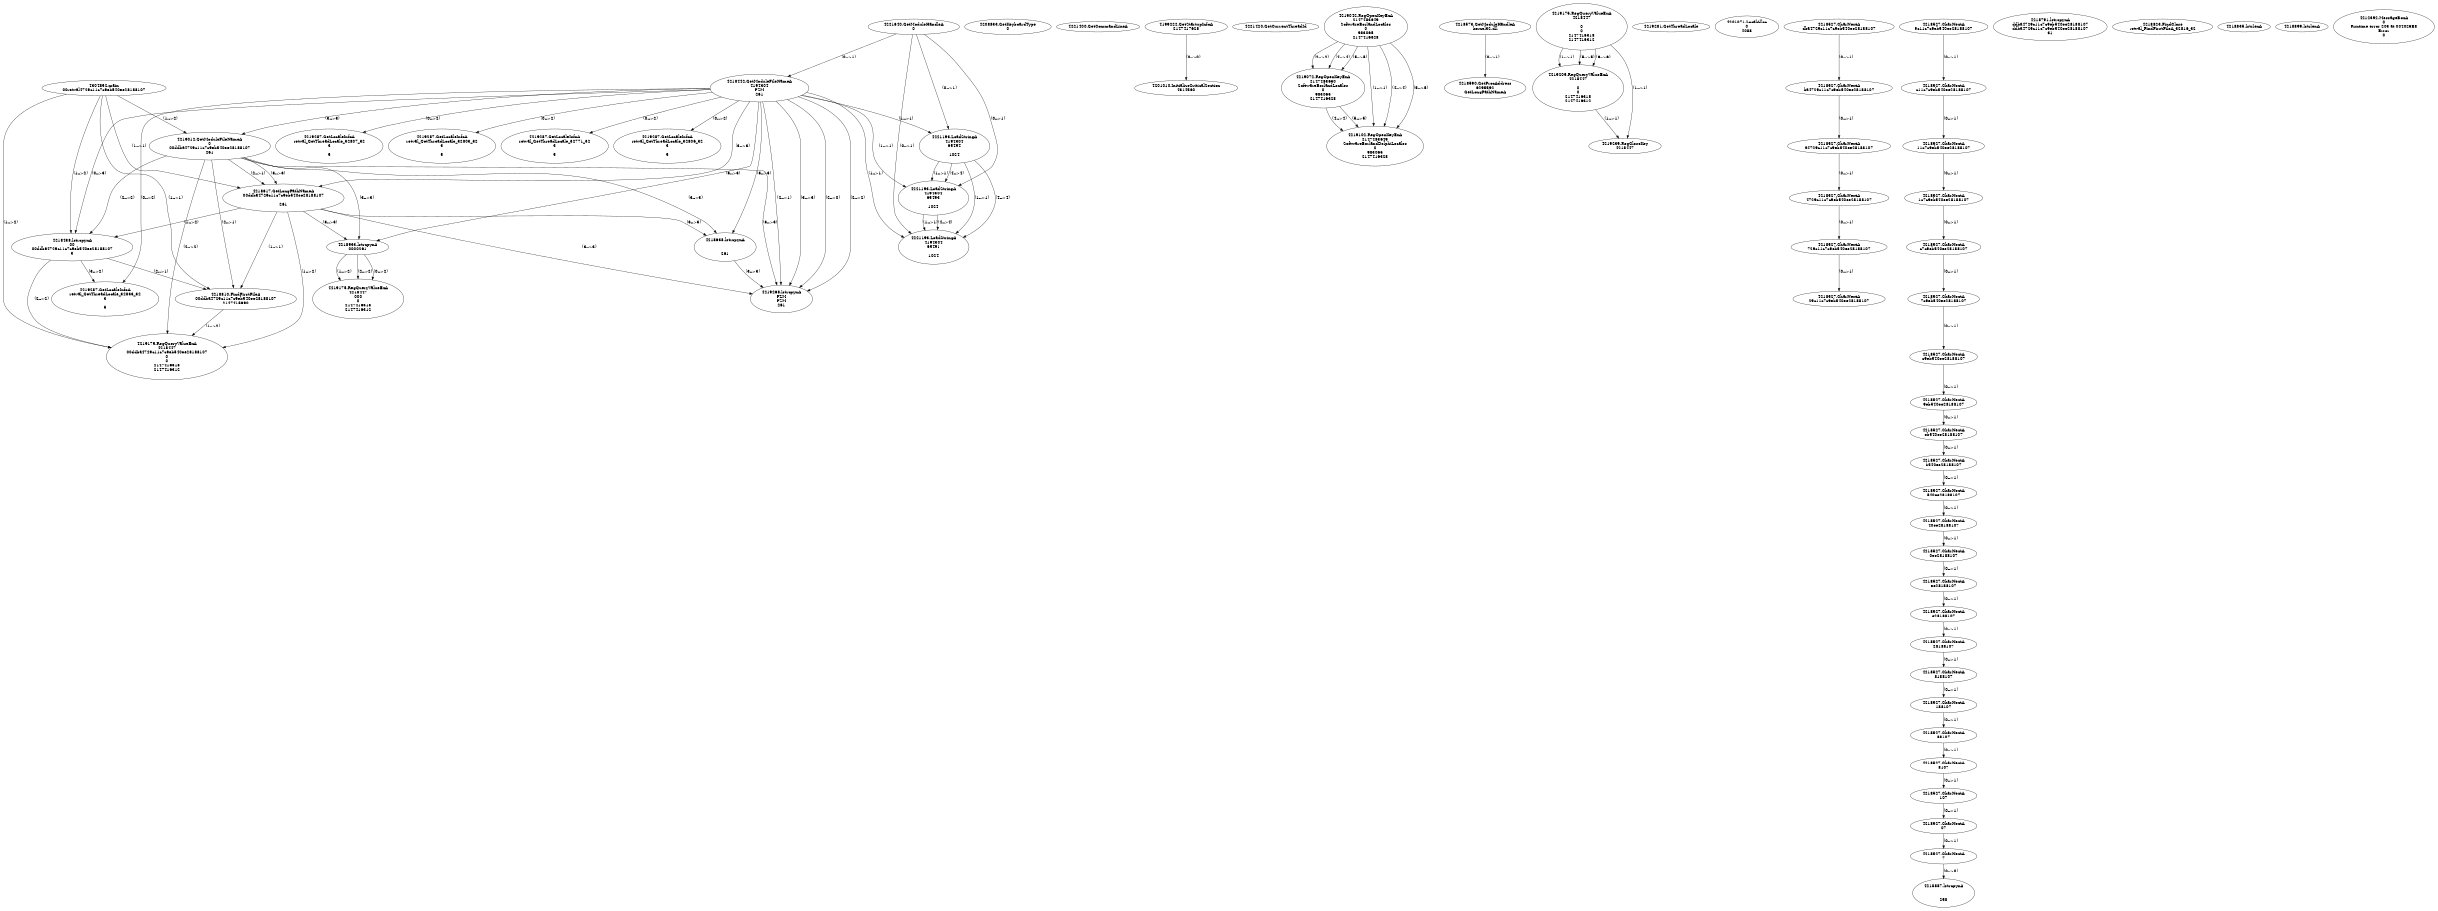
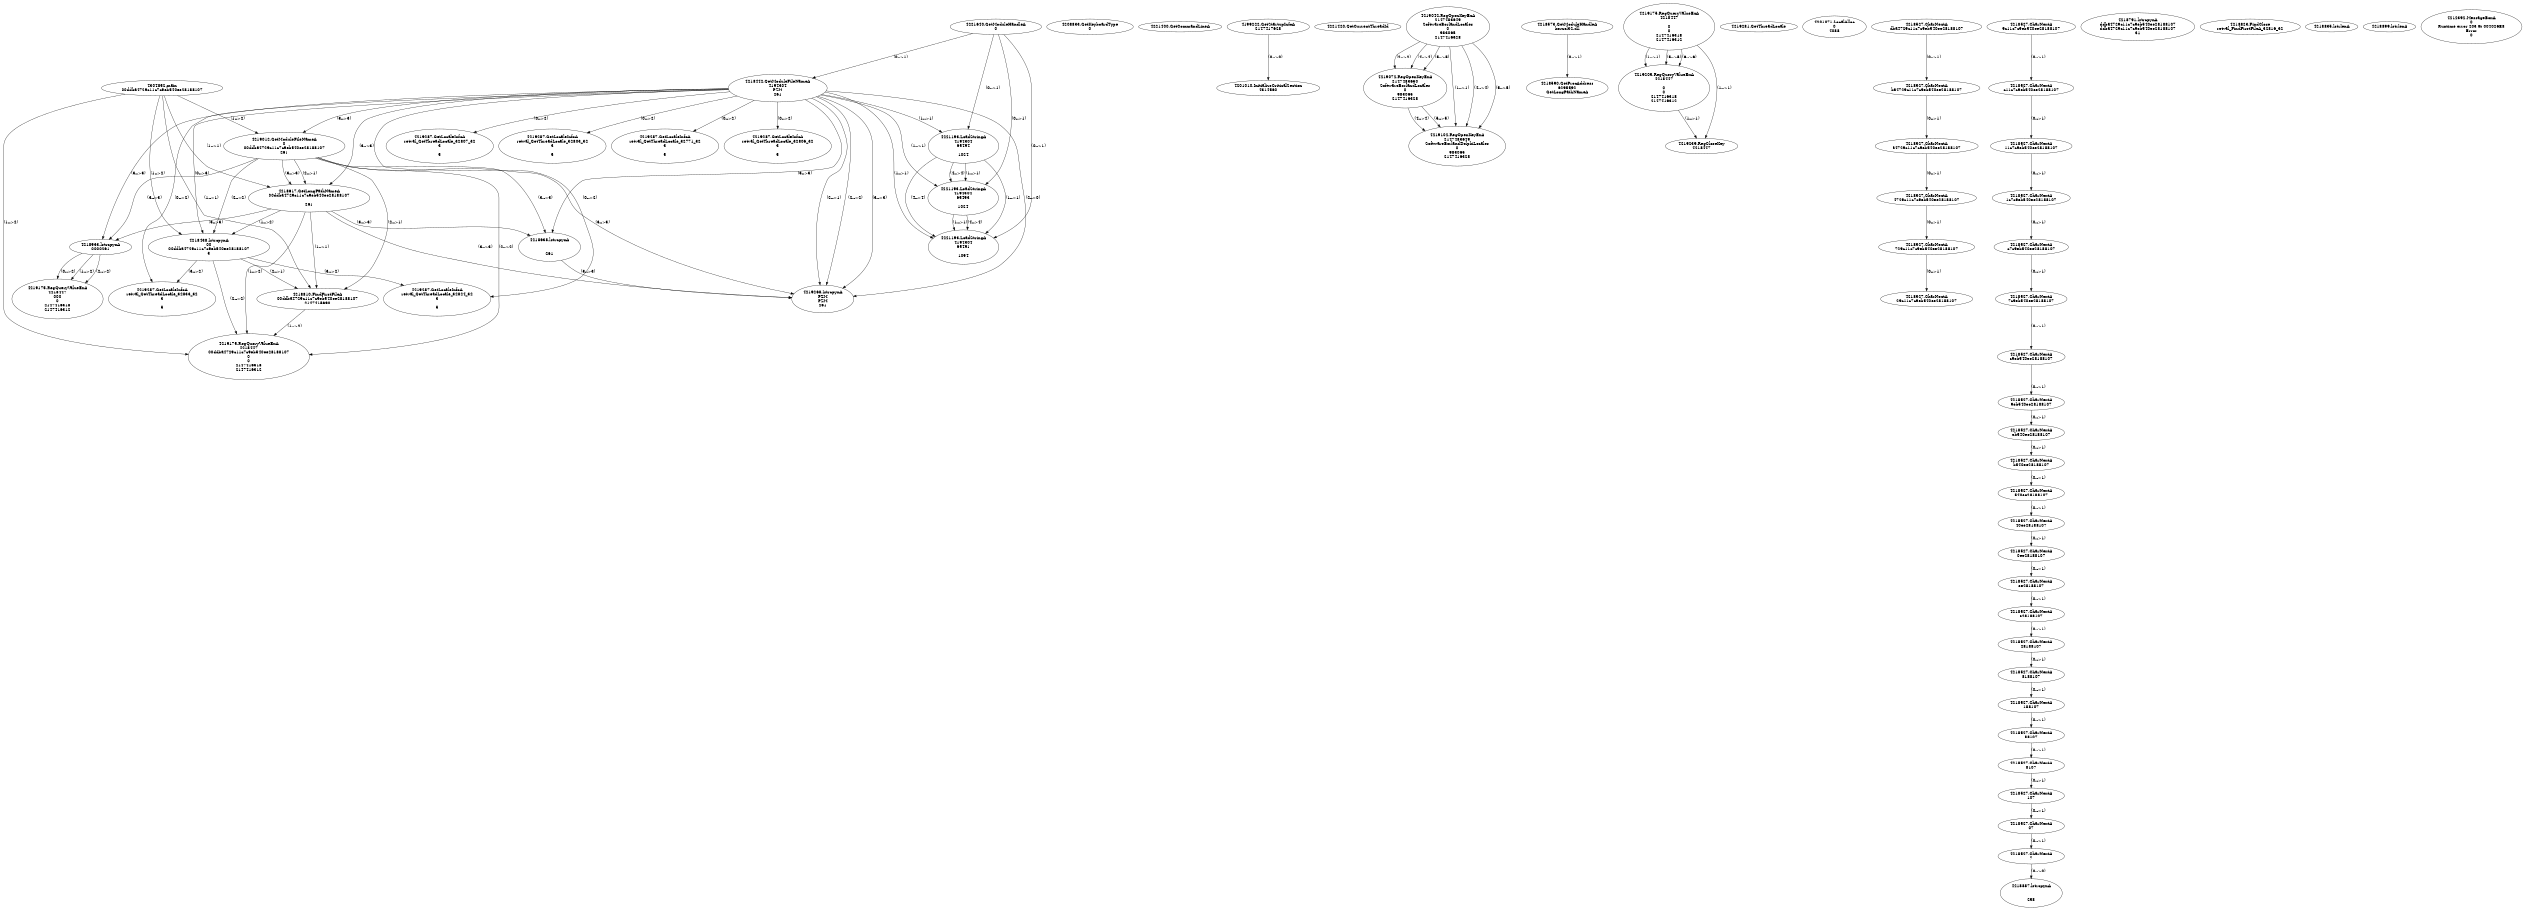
  digraph {
-   n1 [label="4304852.main\n00retval4729c11c7c9eb540ee28188107"]
+   n1 [label="4304852.main\n00ddba4729c11c7c9eb540ee28188107"]
    n2 [label="4219012.GetModuleFileNameA\n0\n00ddba4729c11c7c9eb540ee28188107\n261"]
    n3 [label="4218617.GetLongPathNameA\n00ddba4729c11c7c9eb540ee28188107\n\n261"]
    n4 [label="4218438.lstrcpynA\n00\n00ddba4729c11c7c9eb540ee28188107\n3"]
    n5 [label="4218810.FindFirstFileA\n00ddba4729c11c7c9eb540ee28188107\n2147415690"]
    n6 [label="4219175.RegQueryValueExA\n4218447\n00ddba4729c11c7c9eb540ee28188107\n0\n0\n2147416318\n2147416312"]
    n7 [label="4218638.lstrcpynA\n\n\n261"]
    n8 [label="4219268.lstrcpynA\nPZM\nPZM\n261"]
    n9 [label="4218933.lstrcpynA\n0000261"]
    n10 [label="4219287.GetLocaleInfoA\nretval_GetThreadLocale_32833_32\n3\n\n5"]
+   n11 [label="4219287.GetLocaleInfoA\nretval_GetThreadLocale_32824_32\n3\n\n5"]
    n12 [label="4221640.GetModuleHandleA\n0"]
    n13 [label="4218442.GetModuleFileNameA\n4194304\nPZM\n261"]
    n14 [label="4221193.LoadStringA\n4194304\n65494\n\n1024"]
    n15 [label="4221193.LoadStringA\n4194304\n65493\n\n1024"]
-   n16 [label="4221193.LoadStringA\n4194304\n65491\n\n1024"]
+   n16 [label="4221193.LoadStringA\n4194304\n65491\n\n1094"]
    n17 [label="4219287.GetLocaleInfoA\nretval_GetThreadLocale_32807_32\n3\n\n5"]
    n18 [label="4219287.GetLocaleInfoA\nretval_GetThreadLocale_32803_32\n3\n\n5"]
    n19 [label="4219287.GetLocaleInfoA\nretval_GetThreadLocale_32771_32\n3\n\n5"]
    n20 [label="4219287.GetLocaleInfoA\nretval_GetThreadLocale_32806_32\n3\n\n5"]
    n21 [label="4208833.GetKeyboardType\n0"]
    n22 [label="4221400.GetCommandLineA\n"]
    n23 [label="4199222.GetStartupInfoA\n2147417628"]
    n24 [label="4201010.InitializeCriticalSection\n4314560"]
    n25 [label="4221420.GetCurrentThreadId\n"]
    n26 [label="4219175.RegQueryValueExA\n4218447\n000\n0\n2147416318\n2147416312"]
    n27 [label="4219042.RegOpenKeyExA\n2147483649\nSoftware\Borland\Locales\n0\n983065\n2147416328"]
    n28 [label="4219072.RegOpenKeyExA\n2147483650\nSoftware\Borland\Locales\n0\n983065\n2147416328"]
    n29 [label="4219102.RegOpenKeyExA\n2147483649\nSoftware\Borland\Delphi\Locales\n0\n983065\n2147416328"]
    n30 [label="4218573.GetModuleHandleA\nkernel32.dll"]
    n31 [label="4218590.GetProcAddress\n6295592\nGetLongPathNameA"]
    n32 [label="4219175.RegQueryValueExA\n4218447\n\n0\n0\n2147416318\n2147416312"]
    n33 [label="4219205.RegQueryValueExA\n4218447\n\n0\n0\n2147416318\n2147416312"]
    n34 [label="4219239.RegCloseKey\n4218447"]
    n35 [label="4219281.GetThreadLocale\n"]
    n36 [label="4201071.LocalAlloc\n0\n4088"]
    n37 [label="4218527.CharNextA\ndba4729c11c7c9eb540ee28188107"]
    n38 [label="4218527.CharNextA\nba4729c11c7c9eb540ee28188107"]
    n39 [label="4218527.CharNextA\na4729c11c7c9eb540ee28188107"]
    n40 [label="4218527.CharNextA\n4729c11c7c9eb540ee28188107"]
    n41 [label="4218527.CharNextA\n729c11c7c9eb540ee28188107"]
    n42 [label="4218527.CharNextA\n29c11c7c9eb540ee28188107"]
    n43 [label="4218527.CharNextA\n9c11c7c9eb540ee28188107"]
    n44 [label="4218527.CharNextA\nc11c7c9eb540ee28188107"]
    n45 [label="4218527.CharNextA\n11c7c9eb540ee28188107"]
    n46 [label="4218527.CharNextA\n1c7c9eb540ee28188107"]
    n47 [label="4218527.CharNextA\nc7c9eb540ee28188107"]
    n48 [label="4218527.CharNextA\n7c9eb540ee28188107"]
    n49 [label="4218527.CharNextA\nc9eb540ee28188107"]
    n50 [label="4218527.CharNextA\n9eb540ee28188107"]
    n51 [label="4218527.CharNextA\neb540ee28188107"]
    n52 [label="4218527.CharNextA\nb540ee28188107"]
    n53 [label="4218527.CharNextA\n540ee28188107"]
    n54 [label="4218527.CharNextA\n40ee28188107"]
    n55 [label="4218527.CharNextA\n0ee28188107"]
    n56 [label="4218527.CharNextA\nee28188107"]
    n57 [label="4218527.CharNextA\ne28188107"]
    n58 [label="4218527.CharNextA\n28188107"]
    n59 [label="4218527.CharNextA\n8188107"]
    n60 [label="4218527.CharNextA\n188107"]
    n61 [label="4218527.CharNextA\n88107"]
    n62 [label="4218527.CharNextA\n8107"]
    n63 [label="4218527.CharNextA\n107"]
    n64 [label="4218527.CharNextA\n07"]
    n65 [label="4218527.CharNextA\n7"]
    n66 [label="4218887.lstrcpynA\n\n\n258"]
    n67 [label="4218791.lstrcpynA\nddba4729c11c7c9eb540ee28188107\nddba4729c11c7c9eb540ee28188107\n31"]
    n68 [label="4218823.FindClose\nretval_FindFirstFileA_32816_32"]
    n69 [label="4218835.lstrlenA\n"]
    n70 [label="4218899.lstrlenA\n"]
    n71 [label="4212392.MessageBoxA\n0\nRuntime error 203 at 004026E8\nError\n0"]
    n1 -> n2 [label="(1-->2)"]
    n1 -> n3 [label="(1-->1)"]
    n1 -> n4 [label="(1-->2)"]
    n1 -> n5 [label="(1-->1)"]
    n1 -> n6 [label="(1-->2)"]
    n2 -> n3 [label="(2-->1)"]
    n2 -> n3 [label="(3-->3)"]
    n2 -> n4 [label="(2-->2)"]
    n2 -> n5 [label="(2-->1)"]
    n2 -> n6 [label="(2-->2)"]
    n2 -> n7 [label="(3-->3)"]
    n2 -> n8 [label="(3-->3)"]
    n2 -> n9 [label="(3-->3)"]
    n3 -> n4 [label="(1-->2)"]
    n3 -> n5 [label="(1-->1)"]
    n3 -> n6 [label="(1-->2)"]
    n3 -> n7 [label="(3-->3)"]
    n3 -> n8 [label="(3-->3)"]
    n3 -> n9 [label="(3-->3)"]
    n4 -> n5 [label="(2-->1)"]
    n4 -> n6 [label="(2-->2)"]
    n4 -> n10 [label="(3-->2)"]
+   n4 -> n11 [label="(3-->2)"]
    n5 -> n6 [label="(1-->2)"]
    n7 -> n8 [label="(3-->3)"]
    n9 -> n26 [label="(1-->2)"]
    n9 -> n26 [label="(2-->2)"]
    n9 -> n26 [label="(0-->2)"]
    n12 -> n13 [label="(0-->1)"]
    n12 -> n14 [label="(0-->1)"]
    n12 -> n15 [label="(0-->1)"]
    n12 -> n16 [label="(0-->1)"]
    n13 -> n2 [label="(3-->3)"]
    n13 -> n3 [label="(3-->3)"]
    n13 -> n4 [label="(0-->3)"]
    n13 -> n7 [label="(3-->3)"]
    n13 -> n8 [label="(2-->1)"]
    n13 -> n8 [label="(2-->2)"]
    n13 -> n8 [label="(3-->3)"]
    n13 -> n8 [label="(2-->0)"]
    n13 -> n9 [label="(3-->3)"]
    n13 -> n10 [label="(0-->2)"]
+   n13 -> n11 [label="(0-->2)"]
    n13 -> n14 [label="(1-->1)"]
    n13 -> n15 [label="(1-->1)"]
    n13 -> n16 [label="(1-->1)"]
    n13 -> n17 [label="(0-->2)"]
    n13 -> n18 [label="(0-->2)"]
    n13 -> n19 [label="(0-->2)"]
    n13 -> n20 [label="(0-->2)"]
    n14 -> n15 [label="(1-->1)"]
    n14 -> n15 [label="(4-->4)"]
    n14 -> n16 [label="(1-->1)"]
    n14 -> n16 [label="(4-->4)"]
    n15 -> n16 [label="(1-->1)"]
    n15 -> n16 [label="(4-->4)"]
    n23 -> n24 [label="(0-->0)"]
    n27 -> n28 [label="(2-->2)"]
    n27 -> n28 [label="(4-->4)"]
    n27 -> n28 [label="(5-->5)"]
    n27 -> n29 [label="(1-->1)"]
    n27 -> n29 [label="(4-->4)"]
    n27 -> n29 [label="(5-->5)"]
    n28 -> n29 [label="(4-->4)"]
    n28 -> n29 [label="(5-->5)"]
    n30 -> n31 [label="(0-->1)"]
    n32 -> n33 [label="(1-->1)"]
    n32 -> n33 [label="(5-->5)"]
    n32 -> n33 [label="(6-->6)"]
    n32 -> n34 [label="(1-->1)"]
    n33 -> n34 [label="(1-->1)"]
    n37 -> n38 [label="(0-->1)"]
    n38 -> n39 [label="(0-->1)"]
    n39 -> n40 [label="(0-->1)"]
    n40 -> n41 [label="(0-->1)"]
    n41 -> n42 [label="(0-->1)"]
    n43 -> n44 [label="(0-->1)"]
    n44 -> n45 [label="(0-->1)"]
    n45 -> n46 [label="(0-->1)"]
    n46 -> n47 [label="(0-->1)"]
    n47 -> n48 [label="(0-->1)"]
    n48 -> n49 [label="(0-->1)"]
    n49 -> n50 [label="(0-->1)"]
    n50 -> n51 [label="(0-->1)"]
    n51 -> n52 [label="(0-->1)"]
    n52 -> n53 [label="(0-->1)"]
    n53 -> n54 [label="(0-->1)"]
    n54 -> n55 [label="(0-->1)"]
    n55 -> n56 [label="(0-->1)"]
    n56 -> n57 [label="(0-->1)"]
    n57 -> n58 [label="(0-->1)"]
    n58 -> n59 [label="(0-->1)"]
    n59 -> n60 [label="(0-->1)"]
    n60 -> n61 [label="(0-->1)"]
    n61 -> n62 [label="(0-->1)"]
    n62 -> n63 [label="(0-->1)"]
    n63 -> n64 [label="(0-->1)"]
    n64 -> n65 [label="(0-->1)"]
    n65 -> n66 [label="(0-->0)"]
  }
